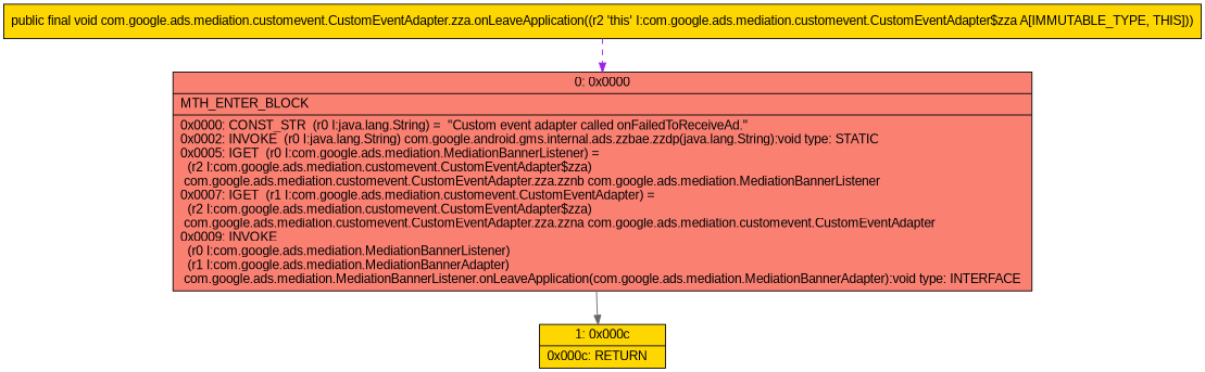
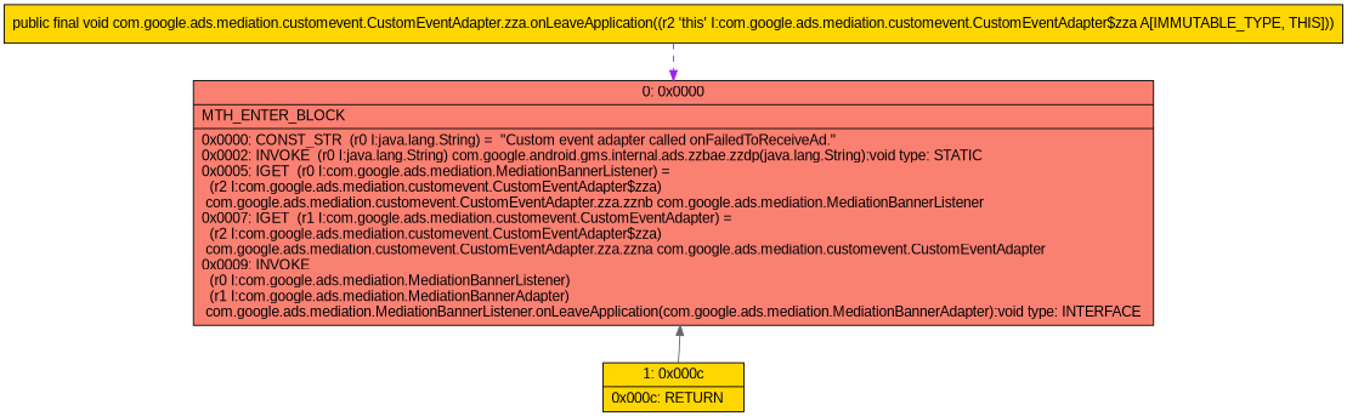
  digraph {
    fontname="Liberation Sans"
    node [shape=record style=filled fillcolor=gold fontname="Liberation Sans"]
    edge [fontname="Liberation Sans"]
    n1 [label="{0\:\ 0x0000|MTH_ENTER_BLOCK\l|0x0000: CONST_STR  (r0 I:java.lang.String) =  \"Custom event adapter called onFailedToReceiveAd.\" \l0x0002: INVOKE  (r0 I:java.lang.String) com.google.android.gms.internal.ads.zzbae.zzdp(java.lang.String):void type: STATIC \l0x0005: IGET  (r0 I:com.google.ads.mediation.MediationBannerListener) = \l  (r2 I:com.google.ads.mediation.customevent.CustomEventAdapter$zza)\l com.google.ads.mediation.customevent.CustomEventAdapter.zza.zznb com.google.ads.mediation.MediationBannerListener \l0x0007: IGET  (r1 I:com.google.ads.mediation.customevent.CustomEventAdapter) = \l  (r2 I:com.google.ads.mediation.customevent.CustomEventAdapter$zza)\l com.google.ads.mediation.customevent.CustomEventAdapter.zza.zzna com.google.ads.mediation.customevent.CustomEventAdapter \l0x0009: INVOKE  \l  (r0 I:com.google.ads.mediation.MediationBannerListener)\l  (r1 I:com.google.ads.mediation.MediationBannerAdapter)\l com.google.ads.mediation.MediationBannerListener.onLeaveApplication(com.google.ads.mediation.MediationBannerAdapter):void type: INTERFACE \l}" fillcolor=salmon]
    n2 [label="{1\:\ 0x000c|0x000c: RETURN   \l}"]
    n3 [label="{public final void com.google.ads.mediation.customevent.CustomEventAdapter.zza.onLeaveApplication((r2 'this' I:com.google.ads.mediation.customevent.CustomEventAdapter$zza A[IMMUTABLE_TYPE, THIS])) }"]
-   n1 -> n2 [color=gray40 style=solid]
+   n2 -> n1 [color=gray40 style=solid]
    n3 -> n1 [color=purple style=dashed]
  }
